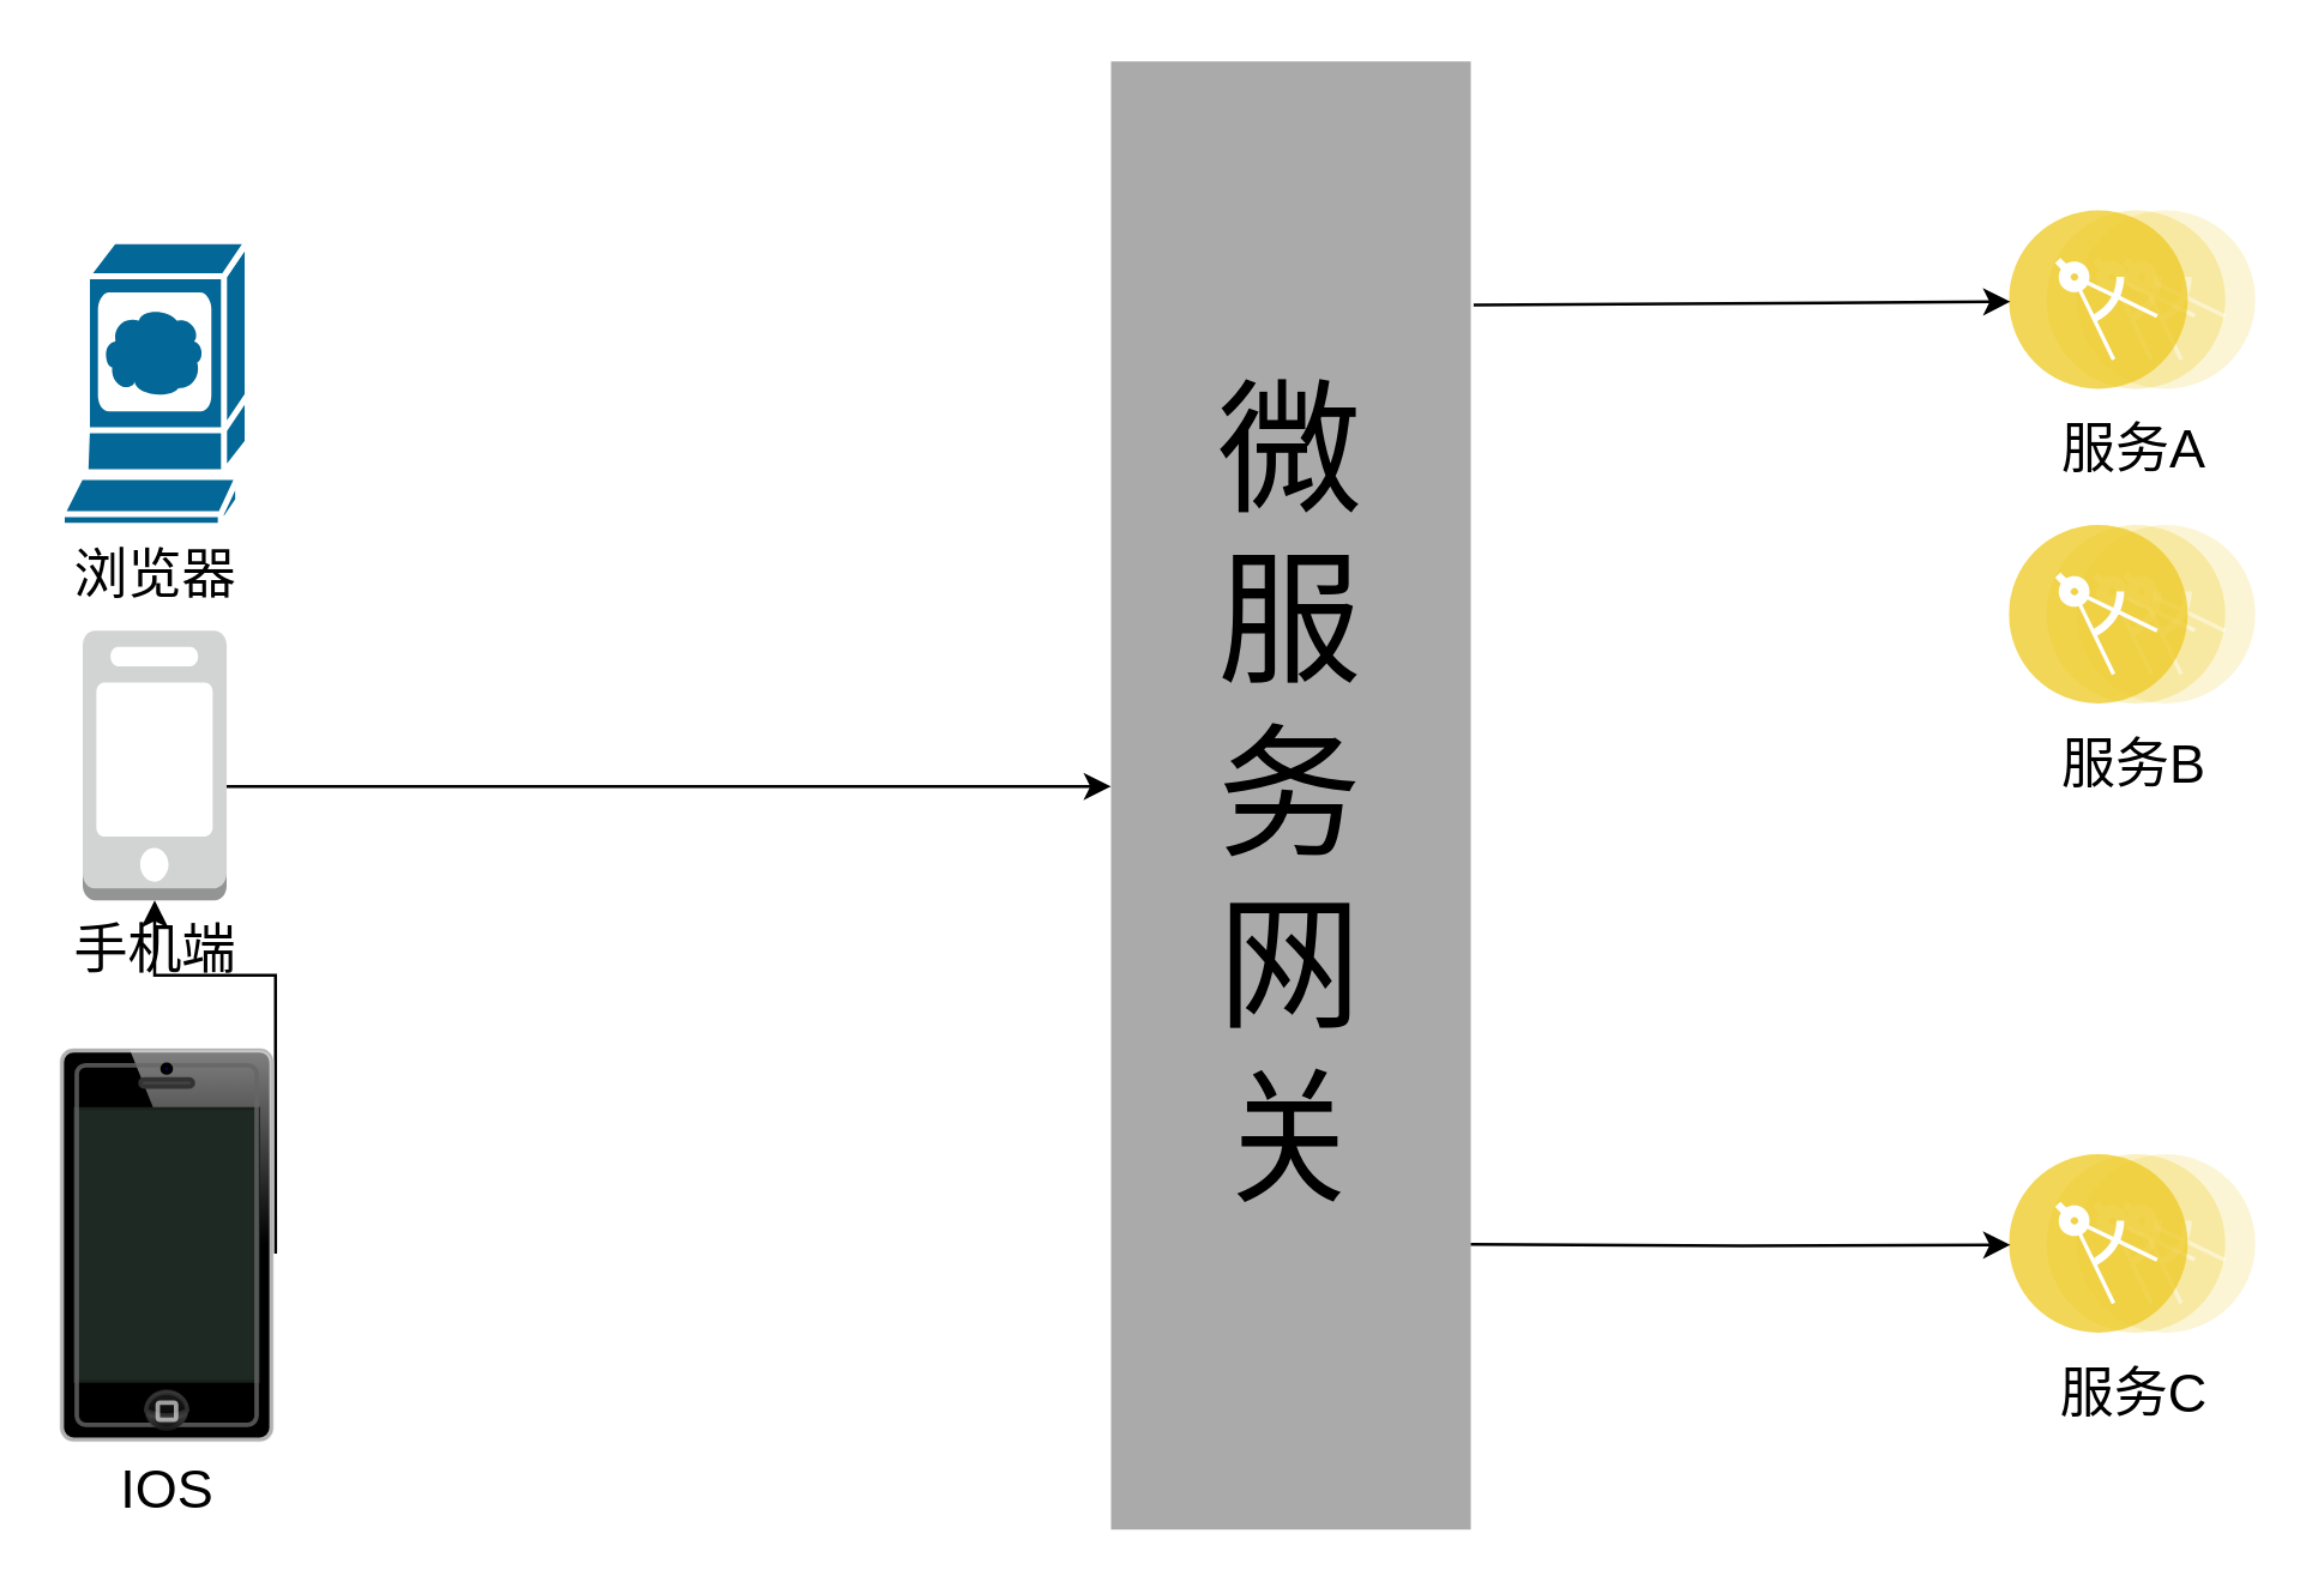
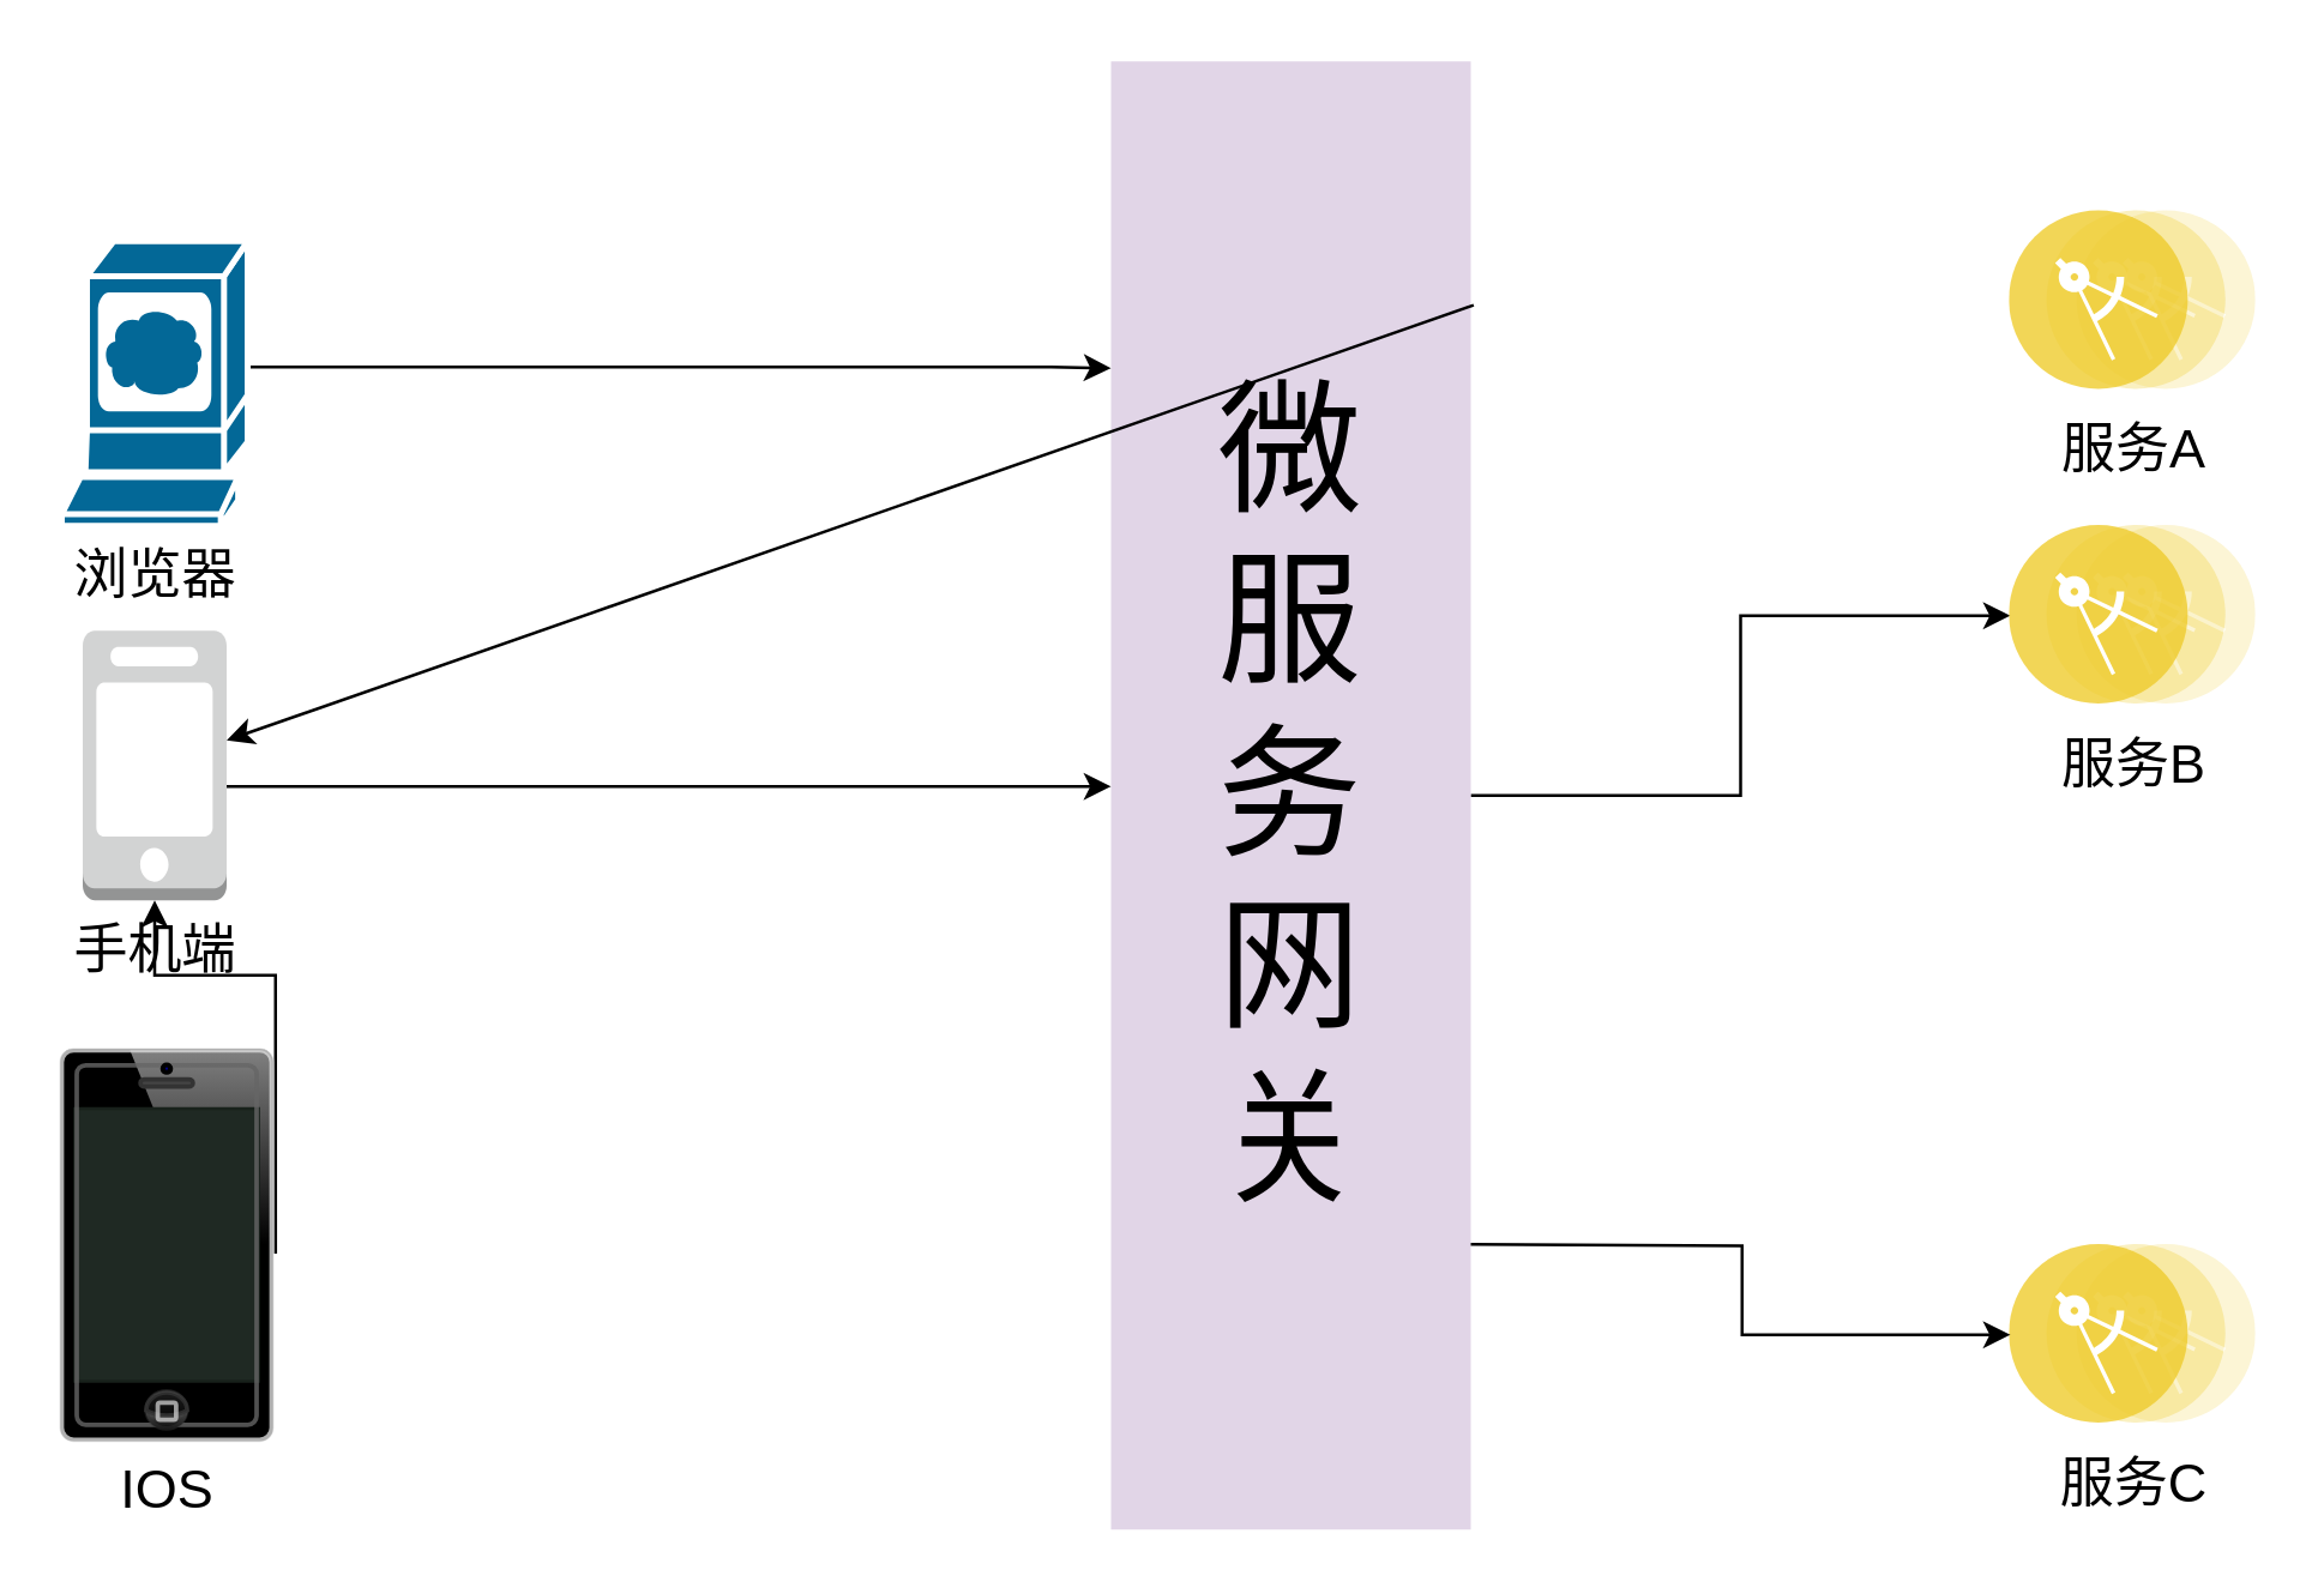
  <mxCell id="0" />
  <mxCell id="1" parent="0" />
- <mxCell id="3" value="&lt;font style=&quot;font-size: 48px&quot;&gt;微&lt;br&gt;服&lt;br&gt;务&lt;br&gt;网&lt;br&gt;关&lt;/font&gt;" style="rounded=0;whiteSpace=wrap;html=1;fillColor=#aaaaaa;strokeColor=none;" vertex="1" parent="1"><mxGeometry x="370" y="20" width="120" height="490" as="geometry" /></mxCell>
+ <mxCell id="2" style="edgeStyle=orthogonalEdgeStyle;rounded=0;orthogonalLoop=1;jettySize=auto;html=1;" edge="1" parent="1" source="3" target="12"><mxGeometry relative="1" as="geometry" /></mxCell>
+ <mxCell id="3" value="&lt;font style=&quot;font-size: 48px&quot;&gt;微&lt;br&gt;服&lt;br&gt;务&lt;br&gt;网&lt;br&gt;关&lt;/font&gt;" style="rounded=0;whiteSpace=wrap;html=1;fillColor=#e1d5e7;strokeColor=none;" vertex="1" parent="1"><mxGeometry x="370" y="20" width="120" height="490" as="geometry" /></mxCell>
+ <mxCell id="4" style="edgeStyle=orthogonalEdgeStyle;rounded=0;orthogonalLoop=1;jettySize=auto;html=1;entryX=0;entryY=0.209;entryDx=0;entryDy=0;entryPerimeter=0;" edge="1" parent="1" source="5" target="3"><mxGeometry relative="1" as="geometry"><Array as="points"><mxPoint x="350" y="122" /><mxPoint x="350" y="122" /></Array></mxGeometry></mxCell>
  <mxCell id="5" value="&lt;font style=&quot;font-size: 18px&quot;&gt;浏览器&lt;/font&gt;" style="shape=mxgraph.cisco.computers_and_peripherals.web_browser;html=1;dashed=0;fillColor=#036897;strokeColor=#ffffff;strokeWidth=2;verticalLabelPosition=bottom;verticalAlign=top" vertex="1" parent="1"><mxGeometry x="20" y="80" width="62" height="95" as="geometry" /></mxCell>
  <mxCell id="6" style="edgeStyle=orthogonalEdgeStyle;rounded=0;orthogonalLoop=1;jettySize=auto;html=1;" edge="1" parent="1" source="7"><mxGeometry relative="1" as="geometry"><mxPoint x="370" y="262" as="targetPoint" /><Array as="points"><mxPoint x="160" y="262" /><mxPoint x="160" y="262" /></Array></mxGeometry></mxCell>
  <mxCell id="7" value="&lt;font style=&quot;font-size: 18px&quot;&gt;手机端&lt;/font&gt;" style="outlineConnect=0;dashed=0;verticalLabelPosition=bottom;verticalAlign=top;align=center;html=1;shape=mxgraph.aws3.mobile_client;fillColor=#D2D3D3;gradientColor=none;" vertex="1" parent="1"><mxGeometry x="27" y="210" width="48" height="90" as="geometry" /></mxCell>
  <mxCell id="8" value="&lt;font style=&quot;font-size: 18px&quot; color=&quot;#000000&quot;&gt;服务A&lt;/font&gt;" style="aspect=fixed;perimeter=ellipsePerimeter;html=1;align=center;shadow=0;dashed=0;fontColor=#4277BB;labelBackgroundColor=#ffffff;fontSize=12;spacingTop=3;image;image=img/lib/ibm/applications/microservice.svg;" vertex="1" parent="1"><mxGeometry x="670" y="70" width="82.2" height="60" as="geometry" /></mxCell>
- <mxCell id="9" value="" style="endArrow=classic;html=1;exitX=1.008;exitY=0.166;exitDx=0;exitDy=0;exitPerimeter=0;" edge="1" parent="1" source="3" target="8"><mxGeometry width="50" height="50" relative="1" as="geometry"><mxPoint x="520" y="150" as="sourcePoint" /><mxPoint x="570" y="100" as="targetPoint" /></mxGeometry></mxCell>
+ <mxCell id="9" value="" style="endArrow=classic;html=1;exitX=1.008;exitY=0.166;exitDx=0;exitDy=0;exitPerimeter=0;" edge="1" parent="1" source="3" target="7"><mxGeometry width="50" height="50" relative="1" as="geometry"><mxPoint x="520" y="150" as="sourcePoint" /><mxPoint x="570" y="100" as="targetPoint" /></mxGeometry></mxCell>
  <mxCell id="10" style="edgeStyle=orthogonalEdgeStyle;rounded=0;orthogonalLoop=1;jettySize=auto;html=1;exitX=1.019;exitY=0.522;exitDx=0;exitDy=0;exitPerimeter=0;" edge="1" parent="1" source="11" target="7"><mxGeometry relative="1" as="geometry" /></mxCell>
  <mxCell id="11" value="&lt;font style=&quot;font-size: 18px&quot;&gt;IOS&lt;/font&gt;" style="verticalLabelPosition=bottom;verticalAlign=top;html=1;shadow=0;dashed=0;strokeWidth=1;shape=mxgraph.ios.iPhone;bgStyle=bgGreen;fillColor=#aaaaaa;" vertex="1" parent="1"><mxGeometry x="20" y="350" width="70" height="130" as="geometry" /></mxCell>
  <mxCell id="12" value="&lt;font style=&quot;font-size: 18px&quot; color=&quot;#000000&quot;&gt;服务B&lt;/font&gt;" style="aspect=fixed;perimeter=ellipsePerimeter;html=1;align=center;shadow=0;dashed=0;fontColor=#4277BB;labelBackgroundColor=#ffffff;fontSize=12;spacingTop=3;image;image=img/lib/ibm/applications/microservice.svg;" vertex="1" parent="1"><mxGeometry x="670" y="175" width="82.2" height="60" as="geometry" /></mxCell>
- <mxCell id="13" value="&lt;font style=&quot;font-size: 18px&quot; color=&quot;#000000&quot;&gt;服务C&lt;/font&gt;" style="aspect=fixed;perimeter=ellipsePerimeter;html=1;align=center;shadow=0;dashed=0;fontColor=#4277BB;labelBackgroundColor=#ffffff;fontSize=12;spacingTop=3;image;image=img/lib/ibm/applications/microservice.svg;" vertex="1" parent="1"><mxGeometry x="670" y="385" width="82.2" height="60" as="geometry" /></mxCell>
+ <mxCell id="13" value="&lt;font style=&quot;font-size: 18px&quot; color=&quot;#000000&quot;&gt;服务C&lt;/font&gt;" style="aspect=fixed;perimeter=ellipsePerimeter;html=1;align=center;shadow=0;dashed=0;fontColor=#4277BB;labelBackgroundColor=#ffffff;fontSize=12;spacingTop=3;image;image=img/lib/ibm/applications/microservice.svg;" vertex="1" parent="1"><mxGeometry x="670" y="415" width="82.2" height="60" as="geometry" /></mxCell>
  <mxCell id="14" style="edgeStyle=orthogonalEdgeStyle;rounded=0;orthogonalLoop=1;jettySize=auto;html=1;entryX=0;entryY=0.5;entryDx=0;entryDy=0;" edge="1" parent="1" target="13"><mxGeometry relative="1" as="geometry"><mxPoint x="490" y="414.833" as="sourcePoint" /><mxPoint x="660.003" y="414.833" as="targetPoint" /></mxGeometry></mxCell>
